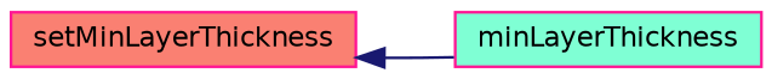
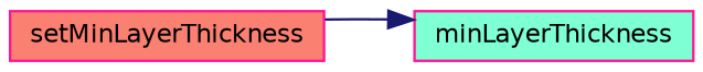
  digraph {
    rankdir=LR
    node [color=deeppink fontname=Helvetica fontsize=10 shape=record style=filled]
    n1 [fillcolor=salmon fontcolor=black height=0.2 label=setMinLayerThickness width=0.4]
    n2 [height=0.2 label=minLayerThickness width=0.4 fillcolor=aquamarine]
-   n1 -> n2 [color=midnightblue dir=back fontname=Helvetica fontsize=10 labelfontname=Helvetica labelfontsize=10 style=solid]
+   n2 -> n1 [color=midnightblue dir=back fontname=Helvetica fontsize=10 labelfontname=Helvetica labelfontsize=10 style=solid]
  }
